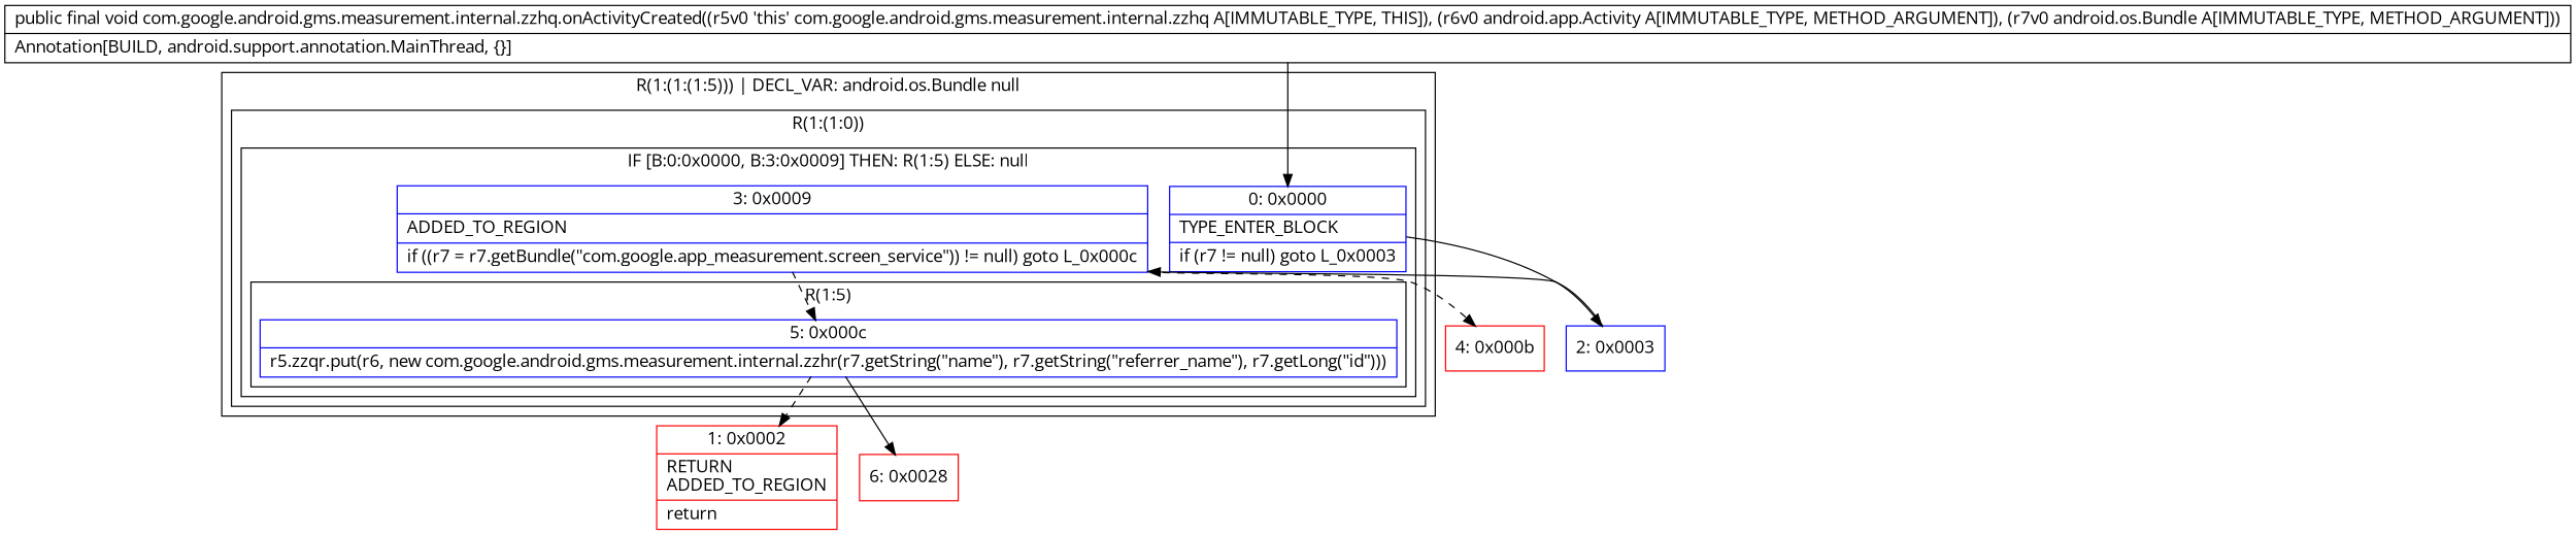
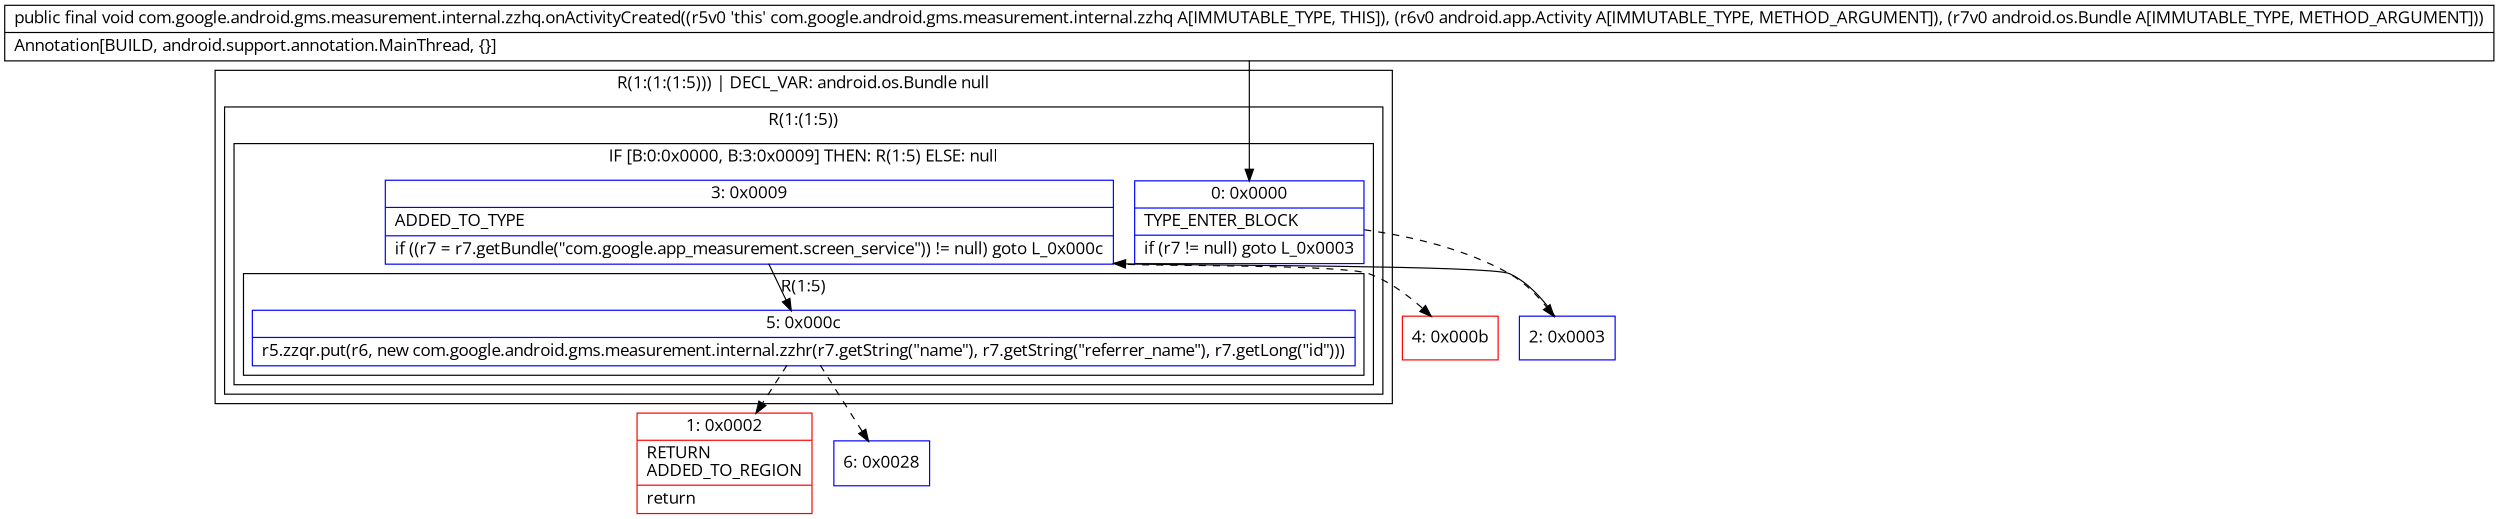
  digraph {
    fontname="Open Sans"
    node [color=blue fontname="Open Sans" shape=record]
    edge [fontname="Open Sans"]
    n1 [label="{5\:\ 0x000c|r5.zzqr.put(r6, new com.google.android.gms.measurement.internal.zzhr(r7.getString(\"name\"), r7.getString(\"referrer_name\"), r7.getLong(\"id\")))\l}"]
    n2 [label="{0\:\ 0x0000|TYPE_ENTER_BLOCK\l|if (r7 != null) goto L_0x0003\l}"]
-   n3 [label="{3\:\ 0x0009|ADDED_TO_REGION\l|if ((r7 = r7.getBundle(\"com.google.app_measurement.screen_service\")) != null) goto L_0x000c\l}"]
+   n3 [label="{3\:\ 0x0009|ADDED_TO_TYPE\l|if ((r7 = r7.getBundle(\"com.google.app_measurement.screen_service\")) != null) goto L_0x000c\l}"]
    n4 [color=red label="{1\:\ 0x0002|RETURN\lADDED_TO_REGION\l|return\l}"]
-   n5 [color=red label="{6\:\ 0x0028}"]
+   n5 [label="{6\:\ 0x0028}"]
    n6 [label="{2\:\ 0x0003}"]
    n7 [color=red label="{4\:\ 0x000b}"]
    n8 [label="{public final void com.google.android.gms.measurement.internal.zzhq.onActivityCreated((r5v0 'this' com.google.android.gms.measurement.internal.zzhq A[IMMUTABLE_TYPE, THIS]), (r6v0 android.app.Activity A[IMMUTABLE_TYPE, METHOD_ARGUMENT]), (r7v0 android.os.Bundle A[IMMUTABLE_TYPE, METHOD_ARGUMENT]))  | Annotation[BUILD, android.support.annotation.MainThread, \{\}]\l}" color=""]
    subgraph cluster_1 {
      label="R(1:(1:(1:5))) | DECL_VAR: android.os.Bundle null\l"
      subgraph cluster_2 {
-       label="R(1:(1:0))"
+       label="R(1:(1:5))"
        subgraph cluster_3 {
          label="IF [B:0:0x0000, B:3:0x0009] THEN: R(1:5) ELSE: null"
          n2
          n3
          subgraph cluster_4 {
            label="R(1:5)"
            n1
          }
        }
      }
    }
    n1 -> n4 [style=dashed]
-   n1 -> n5
-   n2 -> n6
-   n3 -> n1 [style=dashed]
+   n1 -> n5 [style=dashed]
+   n2 -> n6 [style=dashed]
+   n3 -> n1
    n3 -> n7 [style=dashed]
    n6 -> n3
    n8 -> n2
  }
